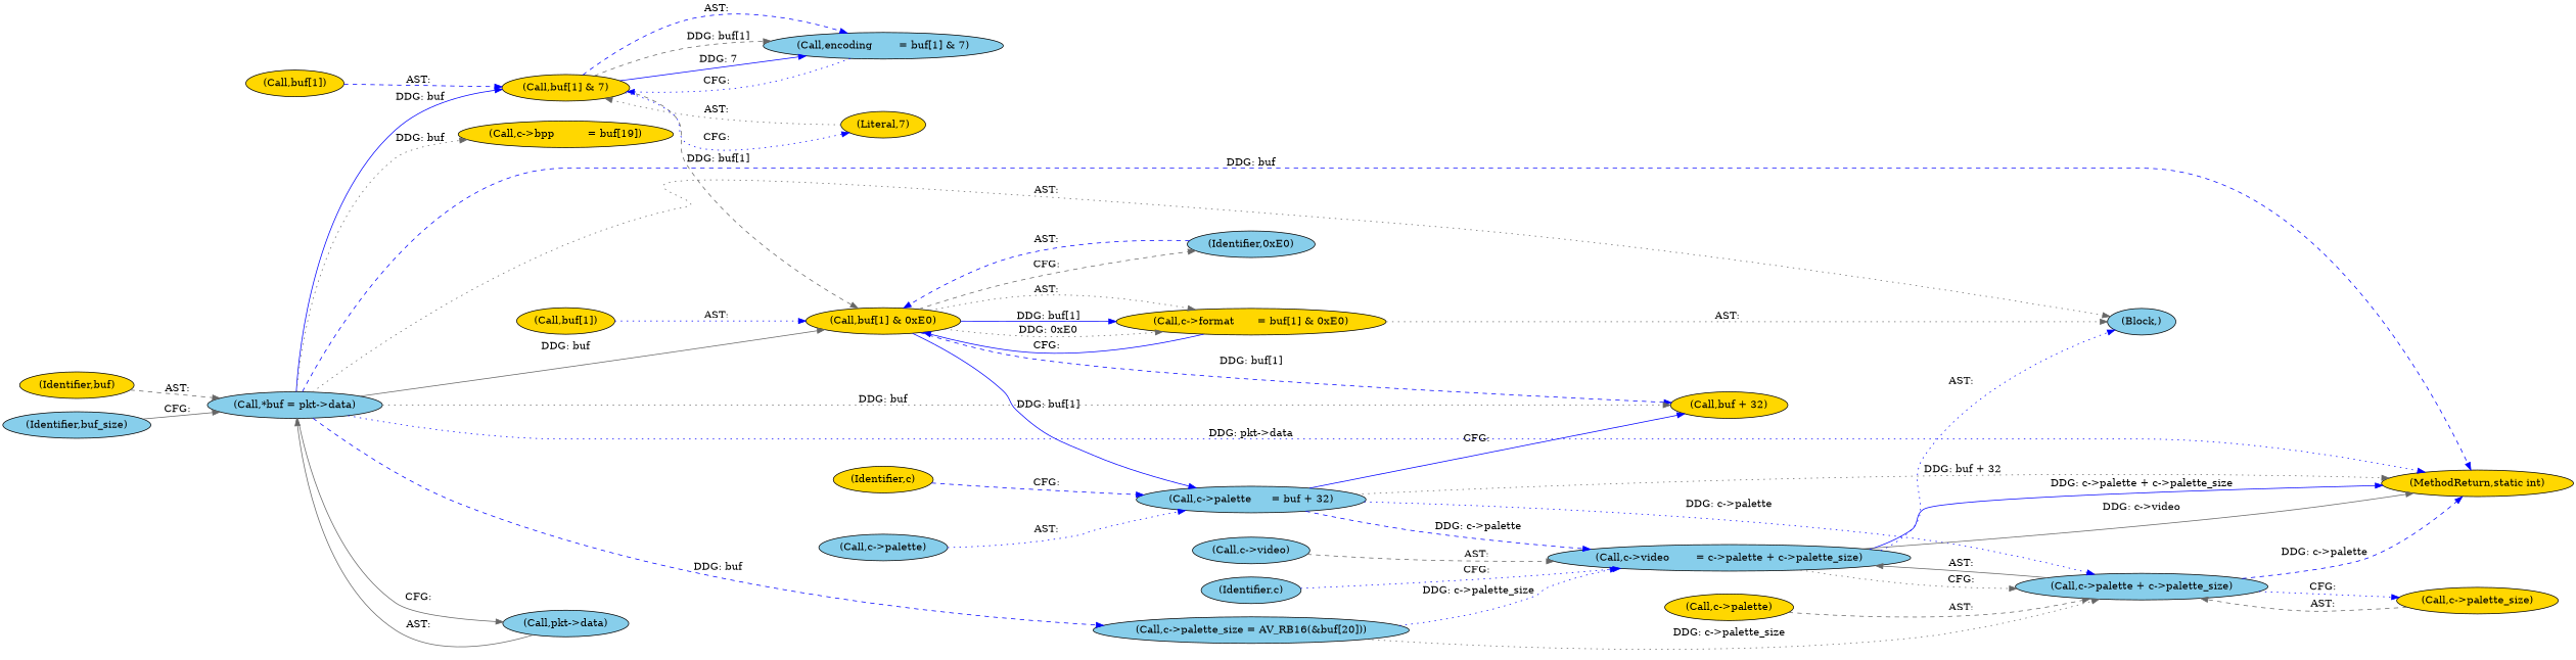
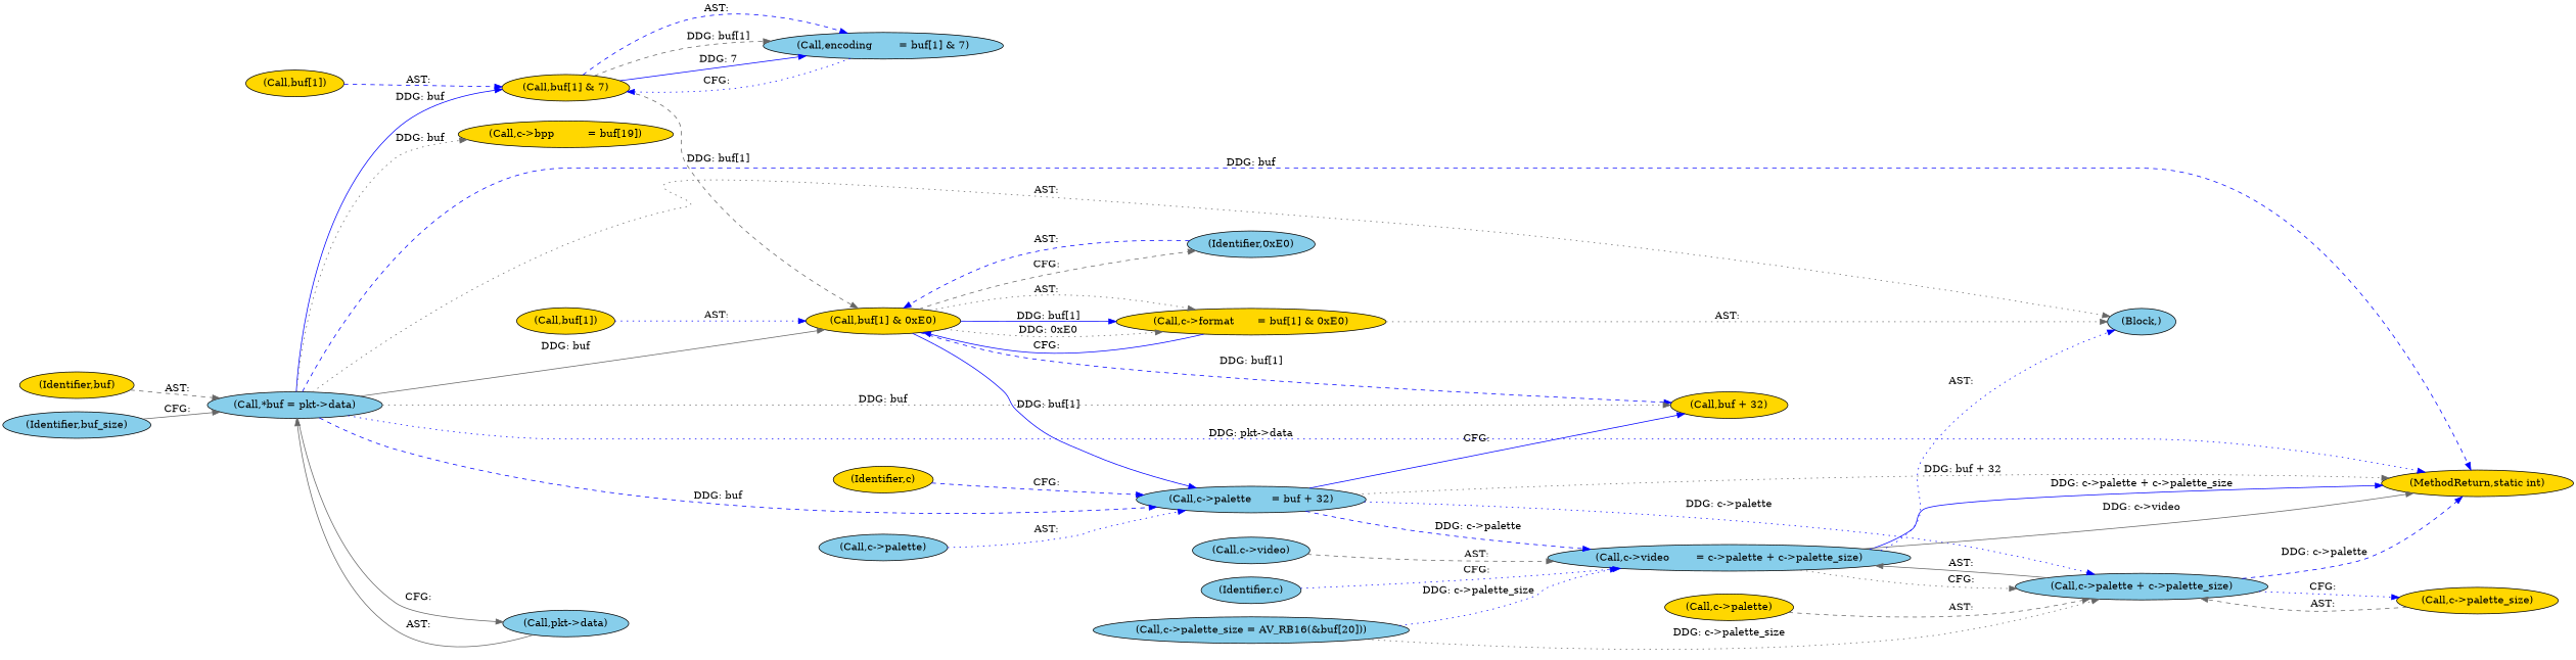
  digraph {
    rankdir=LR
    node [fillcolor=skyblue style=filled]
    edge [color=blue style=dotted]
    n1 [label="(Call,c->palette      = buf + 32)"]
    n2 [label="(Call,c->video        = c->palette + c->palette_size)"]
    n3 [label="(Call,c->palette + c->palette_size)"]
    n4 [fillcolor=gold label="(Call,buf + 32)"]
    n5 [fillcolor=gold label="(MethodReturn,static int)"]
    n6 [label="(Block,)"]
    n7 [fillcolor=gold label="(Call,c->palette_size)"]
    n8 [fillcolor=gold label="(Call,buf[1] & 0xE0)"]
    n9 [label="(Identifier,0xE0)"]
    n10 [fillcolor=gold label="(Call,c->format       = buf[1] & 0xE0)"]
    n11 [fillcolor=gold label="(Call,buf[1] & 7)"]
    n12 [label="(Call,encoding        = buf[1] & 7)"]
-   n13 [fillcolor=gold label="(Literal,7)"]
    n14 [label="(Call,*buf = pkt->data)"]
    n15 [label="(Call,pkt->data)"]
    n16 [fillcolor=gold label="(Call,c->bpp          = buf[19])"]
    n17 [label="(Call,c->palette_size = AV_RB16(&buf[20]))"]
    n18 [label="(Call,c->video)"]
    n19 [fillcolor=gold label="(Call,buf[1])"]
    n20 [fillcolor=gold label="(Identifier,buf)"]
    n21 [fillcolor=gold label="(Call,buf[1])"]
    n22 [fillcolor=gold label="(Identifier,c)"]
    n23 [label="(Call,c->palette)"]
    n24 [fillcolor=gold label="(Call,c->palette)"]
    n25 [label="(Identifier,c)"]
    n26 [label="(Identifier,buf_size)"]
    n1 -> n2 [label="DDG: c->palette" style=dashed]
    n1 -> n3 [label="DDG: c->palette"]
    n1 -> n4 [label="CFG: " style=solid]
    n1 -> n5 [color=gray40 label="DDG: buf + 32"]
    n2 -> n3 [color=gray40 label="CFG: "]
    n2 -> n5 [label="DDG: c->palette + c->palette_size" style=solid]
    n2 -> n5 [color=gray40 label="DDG: c->video" style=solid]
    n2 -> n6 [label="AST: "]
    n3 -> n2 [color=gray40 label="AST: " style=solid]
    n3 -> n5 [label="DDG: c->palette" style=dashed]
    n3 -> n7 [label="CFG: "]
    n7 -> n3 [color=gray40 label="AST: " style=dashed]
    n8 -> n1 [label="DDG: buf[1]" style=solid]
    n8 -> n4 [label="DDG: buf[1]" style=dashed]
    n8 -> n9 [color=gray40 label="CFG: " style=dashed]
    n8 -> n10 [color=gray40 label="AST: "]
    n8 -> n10 [label="DDG: buf[1]" style=solid]
    n8 -> n10 [color=gray40 label="DDG: 0xE0"]
    n9 -> n8 [label="AST: " style=dashed]
    n10 -> n6 [color=gray40 label="AST: "]
    n10 -> n8 [label="CFG: " style=solid]
    n11 -> n8 [color=gray40 label="DDG: buf[1]" style=dashed]
    n11 -> n12 [label="AST: " style=dashed]
    n11 -> n12 [color=gray40 label="DDG: buf[1]" style=dashed]
    n11 -> n12 [label="DDG: 7" style=solid]
-   n11 -> n13 [label="CFG: "]
    n12 -> n11 [label="CFG: "]
-   n13 -> n11 [color=gray40 label="AST: "]
-   n14 -> n17 [label="DDG: buf" style=dashed]
+   n14 -> n1 [label="DDG: buf" style=dashed]
    n14 -> n4 [color=gray40 label="DDG: buf"]
    n14 -> n5 [label="DDG: pkt->data"]
    n14 -> n5 [label="DDG: buf" style=dashed]
    n14 -> n6 [color=gray40 label="AST: "]
    n14 -> n8 [color=gray40 label="DDG: buf" style=solid]
    n14 -> n11 [label="DDG: buf" style=solid]
    n14 -> n15 [color=gray40 label="CFG: " style=solid]
    n14 -> n16 [color=gray40 label="DDG: buf"]
    n15 -> n14 [color=gray40 label="AST: " style=solid]
    n17 -> n2 [label="DDG: c->palette_size"]
    n17 -> n3 [color=gray40 label="DDG: c->palette_size"]
    n18 -> n2 [color=gray40 label="AST: " style=dashed]
    n19 -> n11 [label="AST: " style=dashed]
    n20 -> n14 [color=gray40 label="AST: " style=dashed]
    n21 -> n8 [label="AST: "]
    n22 -> n1 [label="CFG: " style=dashed]
    n23 -> n1 [label="AST: "]
    n24 -> n3 [color=gray40 label="AST: " style=dashed]
    n25 -> n2 [label="CFG: "]
    n26 -> n14 [color=gray40 label="CFG: " style=solid]
  }
